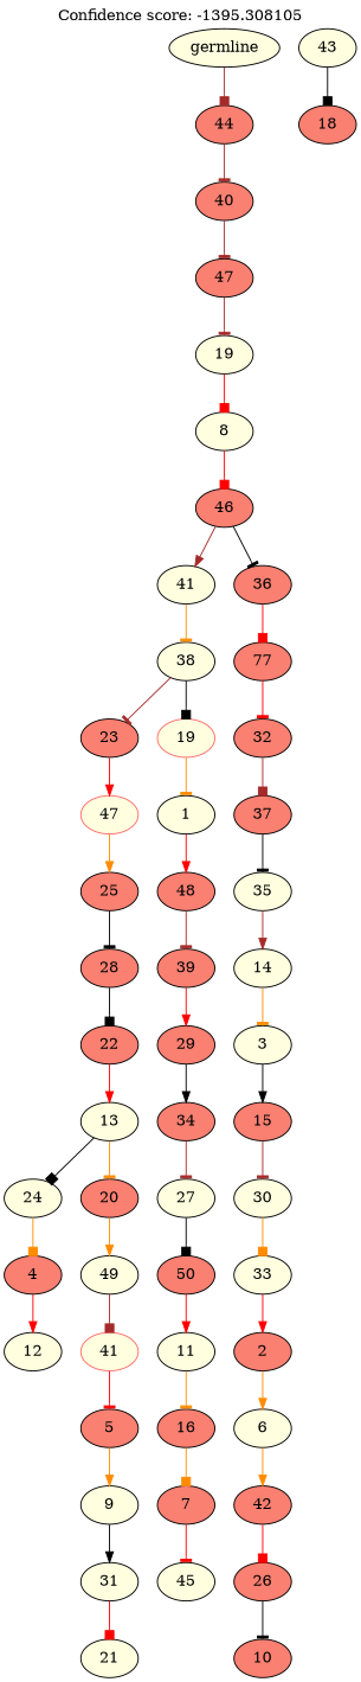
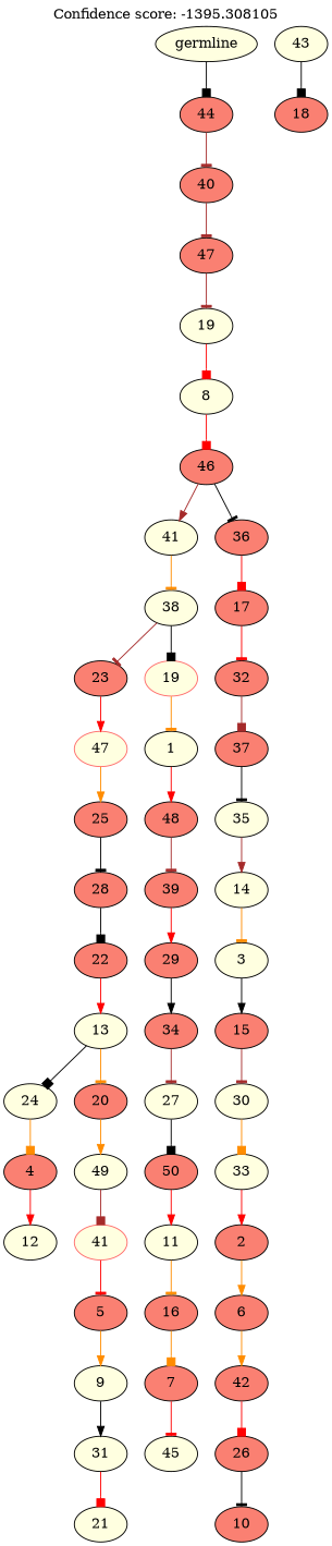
  digraph {
    label="Confidence score: -1395.308105"
    labelloc=t
    node [fillcolor=salmon style=filled]
    edge [arrowhead=tee color=red]
    n1 [label=4]
    n2 [fillcolor=lightyellow label=12]
    n3 [fillcolor=lightyellow label=24]
    n4 [fillcolor=lightyellow label=43]
    n5 [label=18]
    n6 [fillcolor=lightyellow label=21]
    n7 [fillcolor=lightyellow label=31]
    n8 [fillcolor=lightyellow label=9]
    n9 [label=5]
    n10 [color=indianred1 fillcolor=lightyellow label=41]
    n11 [fillcolor=lightyellow label=49]
    n12 [label=20]
    n13 [fillcolor=lightyellow label=13]
    n14 [label=22]
    n15 [label=28]
    n16 [label=25]
    n17 [color=indianred1 fillcolor=lightyellow label=47]
    n18 [label=23]
    n19 [label=7]
    n20 [fillcolor=lightyellow label=45]
    n21 [label=16]
    n22 [fillcolor=lightyellow label=11]
    n23 [label=50]
    n24 [fillcolor=lightyellow label=27]
    n25 [label=34]
    n26 [label=29]
    n27 [label=39]
    n28 [label=48]
    n29 [fillcolor=lightyellow label=1]
    n30 [color=indianred1 fillcolor=lightyellow label=19]
    n31 [fillcolor=lightyellow label=38]
    n32 [fillcolor=lightyellow label=41]
    n33 [label=26]
    n34 [label=10]
    n35 [label=42]
-   n36 [fillcolor=lightyellow label=6]
+   n36 [label=6]
    n37 [label=2]
    n38 [fillcolor=lightyellow label=33]
    n39 [fillcolor=lightyellow label=30]
    n40 [label=15]
    n41 [fillcolor=lightyellow label=3]
    n42 [fillcolor=lightyellow label=14]
    n43 [fillcolor=lightyellow label=35]
    n44 [label=37]
    n45 [label=32]
-   n46 [label=77]
+   n46 [label=17]
    n47 [label=36]
    n48 [label=46]
    n49 [fillcolor=lightyellow label=8]
    n50 [fillcolor=lightyellow label=19]
    n51 [label=47]
    n52 [label=40]
    n53 [label=44]
    n54 [fillcolor=lightyellow label=germline]
    n1 -> n2 [arrowhead=normal]
    n3 -> n1 [arrowhead=box color=darkorange]
    n4 -> n5 [arrowhead=box color=black]
    n7 -> n6 [arrowhead=box]
    n8 -> n7 [arrowhead=normal color=black]
    n9 -> n8 [arrowhead=normal color=darkorange]
    n10 -> n9
    n11 -> n10 [arrowhead=box color=brown]
    n12 -> n11 [arrowhead=normal color=darkorange]
    n13 -> n3 [arrowhead=box color=black]
    n13 -> n12 [color=darkorange]
    n14 -> n13 [arrowhead=normal]
    n15 -> n14 [arrowhead=box color=black]
    n16 -> n15 [color=black]
    n17 -> n16 [arrowhead=normal color=darkorange]
    n18 -> n17 [arrowhead=normal]
    n19 -> n20
    n21 -> n19 [arrowhead=box color=darkorange]
    n22 -> n21 [color=darkorange]
    n23 -> n22 [arrowhead=normal]
    n24 -> n23 [arrowhead=box color=black]
    n25 -> n24 [color=brown]
    n26 -> n25 [arrowhead=normal color=black]
    n27 -> n26 [arrowhead=normal]
    n28 -> n27 [color=brown]
    n29 -> n28 [arrowhead=normal]
    n30 -> n29 [color=darkorange]
    n31 -> n18 [color=brown]
    n31 -> n30 [arrowhead=box color=black]
    n32 -> n31 [color=darkorange]
    n33 -> n34 [color=black]
    n35 -> n33 [arrowhead=box]
    n36 -> n35 [arrowhead=normal color=darkorange]
    n37 -> n36 [arrowhead=normal color=darkorange]
    n38 -> n37 [arrowhead=normal]
    n39 -> n38 [arrowhead=box color=darkorange]
    n40 -> n39 [color=brown]
    n41 -> n40 [arrowhead=normal color=black]
    n42 -> n41 [color=darkorange]
    n43 -> n42 [arrowhead=normal color=brown]
    n44 -> n43 [color=black]
    n45 -> n44 [arrowhead=box color=brown]
    n46 -> n45
    n47 -> n46 [arrowhead=box]
    n48 -> n32 [arrowhead=normal color=brown]
    n48 -> n47 [color=black]
    n49 -> n48 [arrowhead=box]
    n50 -> n49 [arrowhead=box]
    n51 -> n50 [color=brown]
    n52 -> n51 [color=brown]
    n53 -> n52 [color=brown]
-   n54 -> n53 [arrowhead=box color=brown]
+   n54 -> n53 [arrowhead=box color=black]
  }
